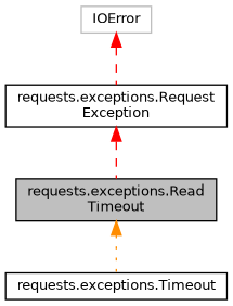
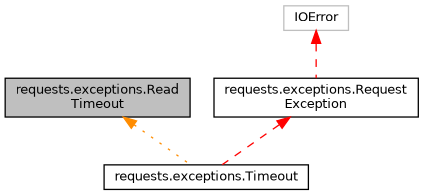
  digraph {
    node [color=black fillcolor=white fontname=Helvetica fontsize=10 shape=record style=filled]
    edge [color=red dir=back fontname=Helvetica fontsize=10 labelfontname=Helvetica labelfontsize=10 style=dashed]
    n1 [fillcolor=grey75 fontcolor=black height=0.2 label="requests.exceptions.Read\lTimeout" width=0.4]
    n2 [height=0.2 label="requests.exceptions.Timeout" width=0.4]
    n3 [height=0.2 label="requests.exceptions.Request\lException" width=0.4]
    n4 [color=grey75 height=0.2 label=IOError width=0.4]
    n1 -> n2 [color=darkorange style=dotted]
-   n3 -> n1
+   n3 -> n2
    n4 -> n3
  }
